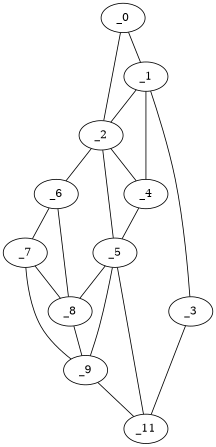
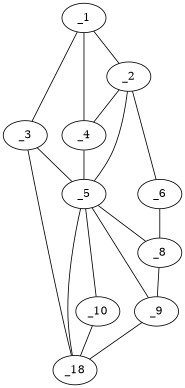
  graph {
    edge [valence=1]
-   _0 [x=11 y=31]
    _1 [x=37 y=84]
    _2 [x=42 y=28]
    _3 [x=46 y=93]
    _4 [x=51 y=87]
    _5 [x=70 y=89]
    _6 [x=92 y=25]
-   _11 [x=123 y=90]
+   _11 [x=123 y=90 label=_18]
    _9 [x=117 y=59]
+   _10 [x=121 y=77]
    _8 [x=114 y=49]
-   _7 [x=97 y=35]
-   _0 -- _1
-   _0 -- _2
    _1 -- _2
    _1 -- _3
    _1 -- _4 [valence=2]
    _2 -- _4
    _2 -- _5 [valence=2]
    _2 -- _6
+   _3 -- _5 [valence=2]
    _3 -- _11
    _4 -- _5 [valence=2]
    _5 -- _11
    _5 -- _9 [valence=2]
+   _5 -- _10 [valence=2]
    _5 -- _8 [valence=2]
    _6 -- _8
-   _6 -- _7
    _9 -- _11
+   _10 -- _11
    _8 -- _9
-   _7 -- _9
-   _7 -- _8 [valence=2]
  }
